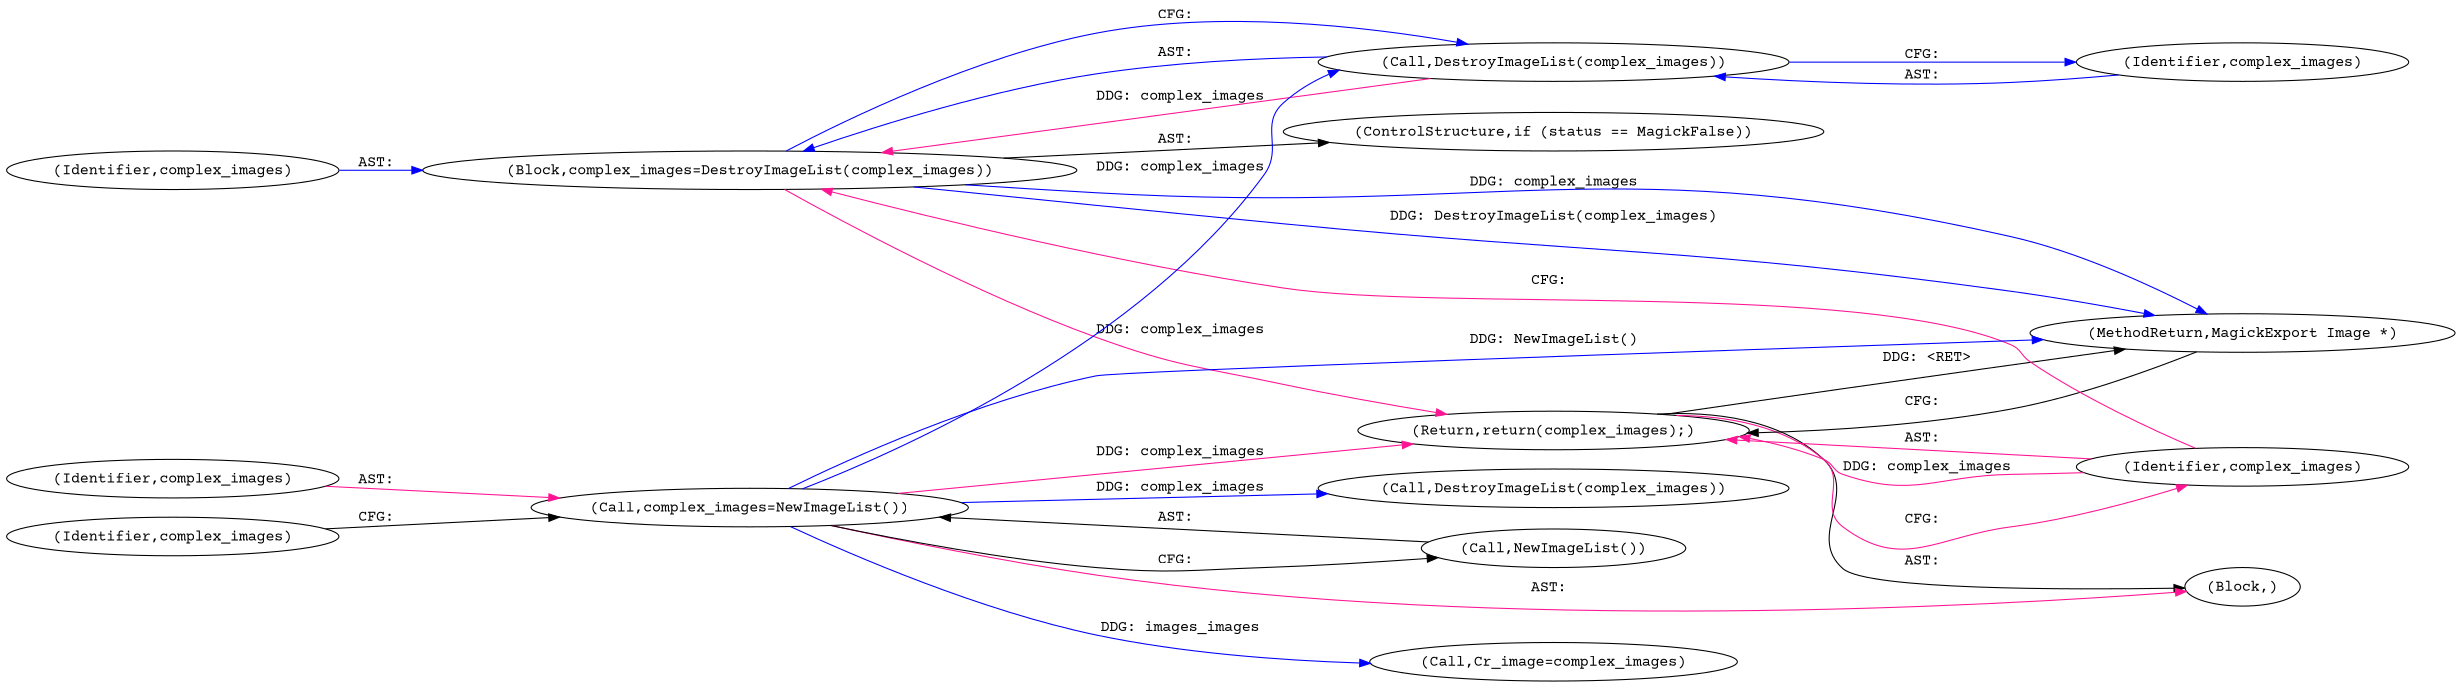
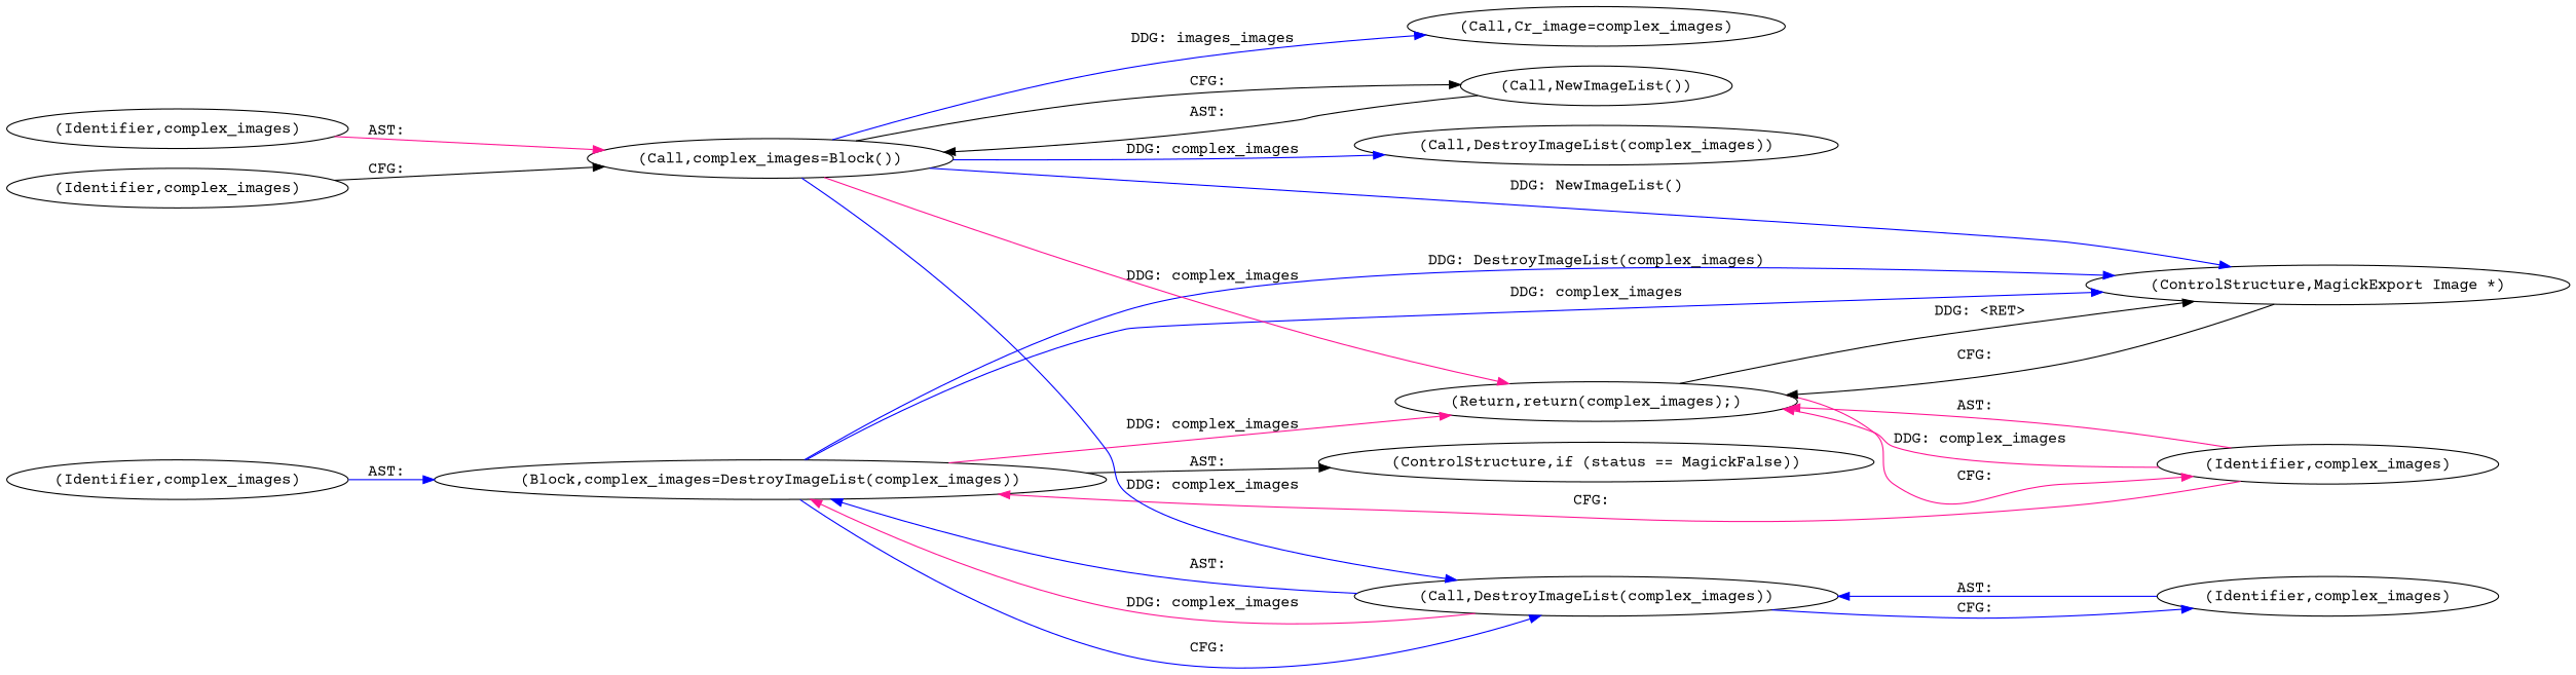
  digraph {
    fontname="Courier Prime"
    rankdir=LR
    node [fontname="Courier Prime"]
    edge [color=blue fontname="Courier Prime"]
    n1 [label="(Block,complex_images=DestroyImageList(complex_images))"]
    n2 [label="(Call,DestroyImageList(complex_images))"]
    n3 [label="(Return,return(complex_images);)"]
    n4 [label="(ControlStructure,if (status == MagickFalse))"]
-   n5 [label="(MethodReturn,MagickExport Image *)"]
+   n5 [label="(ControlStructure,MagickExport Image *)"]
    n6 [label="(Identifier,complex_images)"]
-   n7 [label="(Block,)"]
    n8 [label="(Identifier,complex_images)"]
-   n9 [label="(Call,complex_images=NewImageList())"]
+   n9 [label="(Call,complex_images=Block())"]
    n10 [label="(Call,NewImageList())"]
    n11 [label="(Call,DestroyImageList(complex_images))"]
    n12 [label="(Call,Cr_image=complex_images)"]
    n13 [label="(Identifier,complex_images)"]
    n14 [label="(Identifier,complex_images)"]
    n15 [label="(Identifier,complex_images)"]
    n1 -> n2 [label="CFG: "]
    n1 -> n3 [color=deeppink label="DDG: complex_images"]
    n1 -> n4 [color=black label="AST: "]
    n1 -> n5 [label="DDG: complex_images"]
    n1 -> n5 [label="DDG: DestroyImageList(complex_images)"]
    n2 -> n1 [label="AST: "]
    n2 -> n1 [color=deeppink label="DDG: complex_images"]
    n2 -> n6 [label="CFG: "]
    n3 -> n5 [color=black label="DDG: <RET>"]
-   n3 -> n7 [color=black label="AST: "]
    n3 -> n8 [color=deeppink label="CFG: "]
    n5 -> n3 [color=black label="CFG: "]
    n6 -> n2 [label="AST: "]
    n8 -> n1 [color=deeppink label="CFG: "]
    n8 -> n3 [color=deeppink label="AST: "]
    n8 -> n3 [color=deeppink label="DDG: complex_images"]
    n9 -> n2 [label="DDG: complex_images"]
    n9 -> n3 [color=deeppink label="DDG: complex_images"]
    n9 -> n5 [label="DDG: NewImageList()"]
-   n9 -> n7 [color=deeppink label="AST: "]
    n9 -> n10 [color=black label="CFG: "]
    n9 -> n11 [label="DDG: complex_images"]
    n9 -> n12 [label="DDG: images_images"]
    n10 -> n9 [color=black label="AST: "]
    n13 -> n1 [label="AST: "]
    n14 -> n9 [color=black label="CFG: "]
    n15 -> n9 [color=deeppink label="AST: "]
  }
